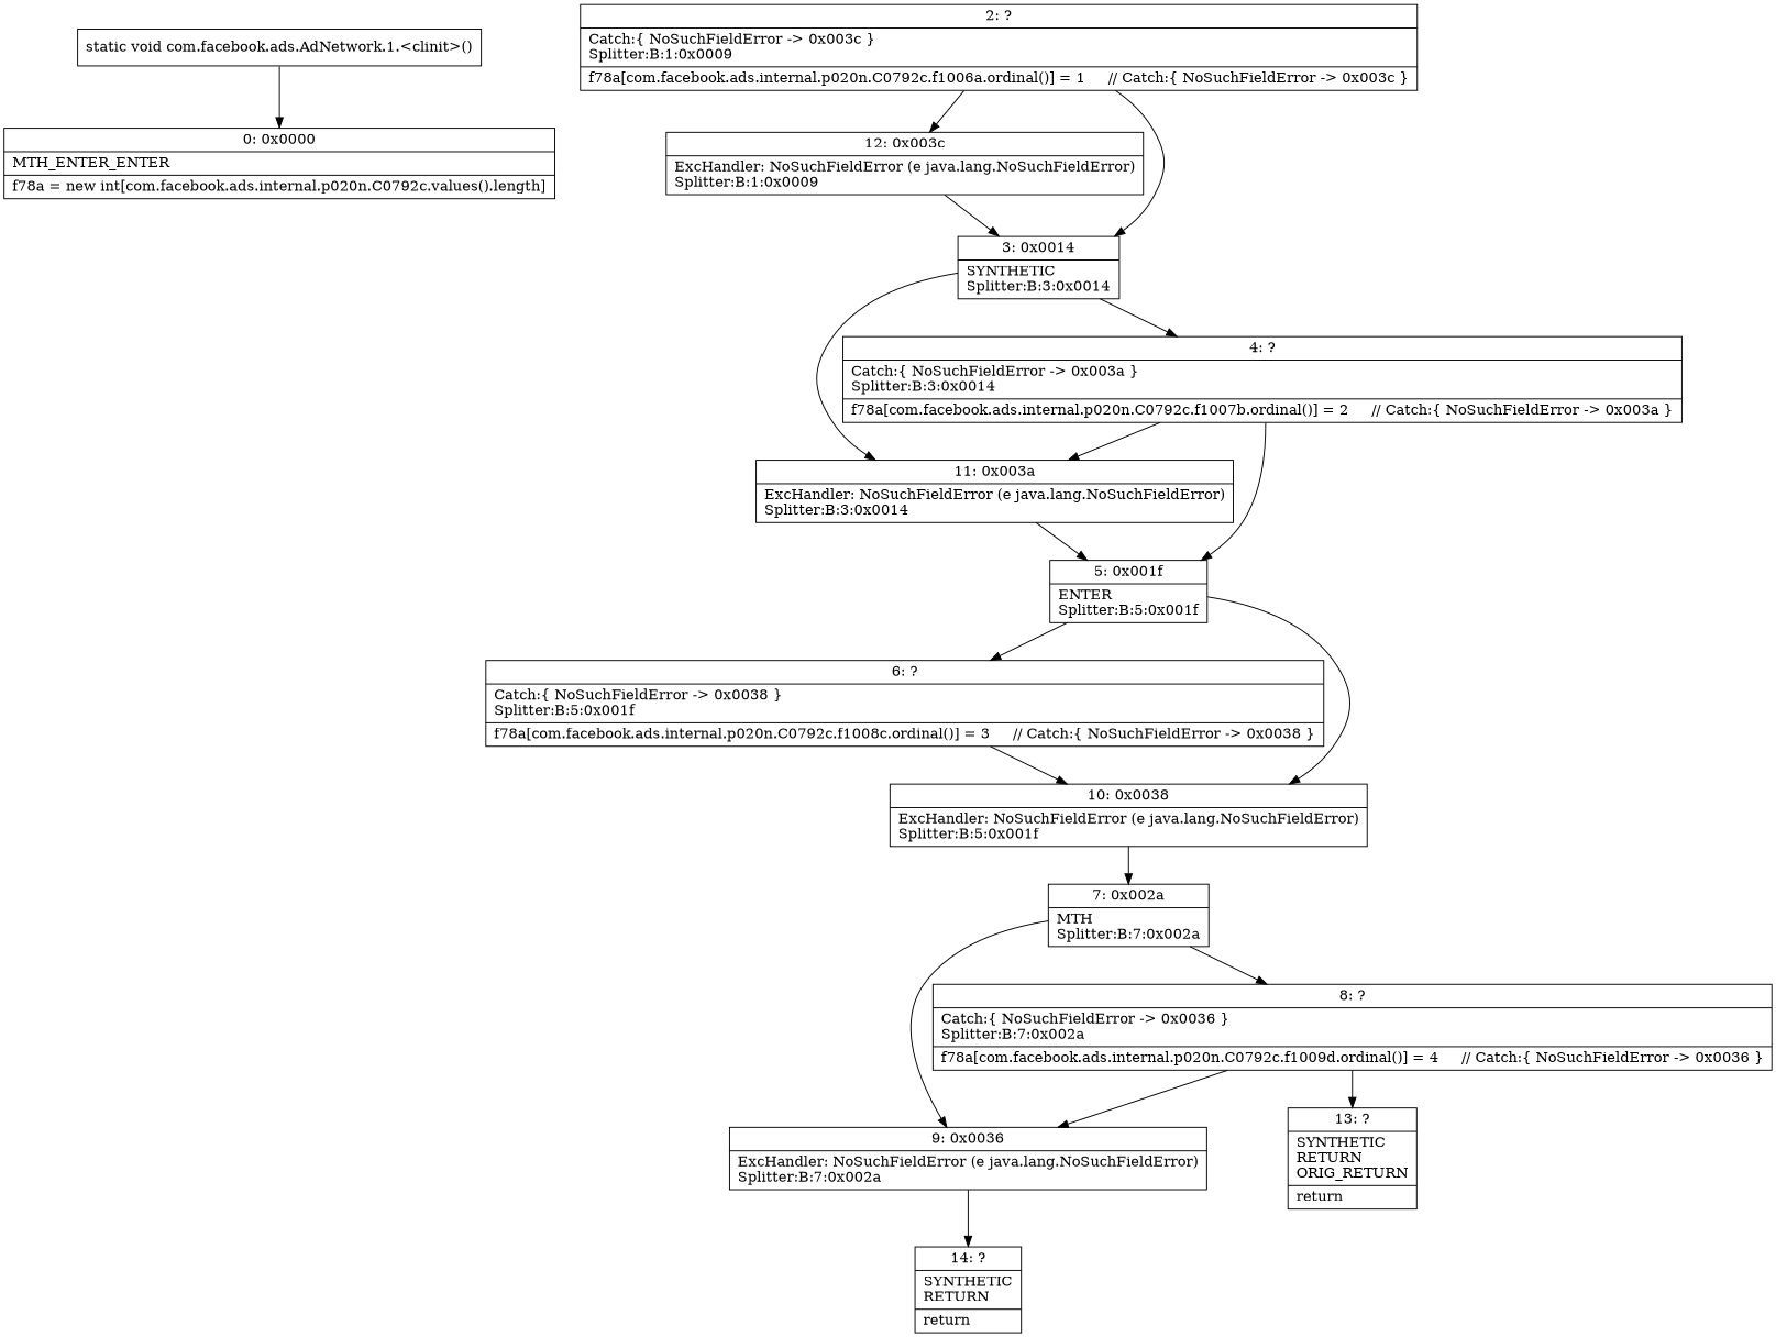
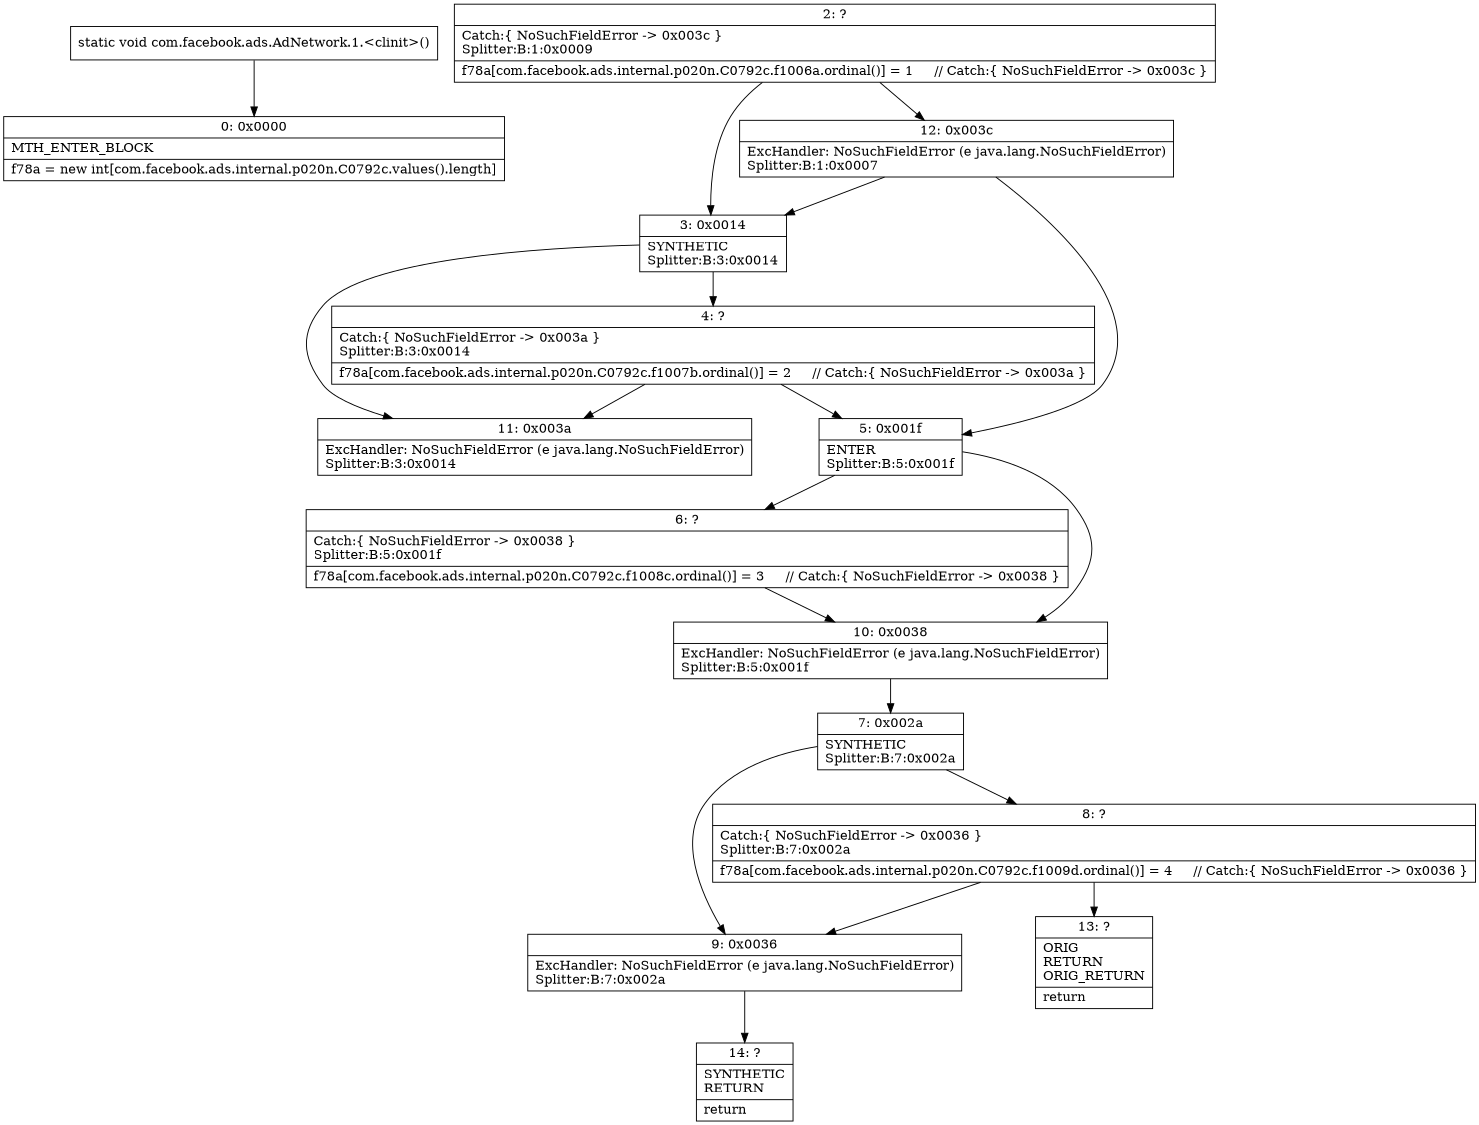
  digraph {
    node [shape=record]
-   n1 [label="{0\:\ 0x0000|MTH_ENTER_ENTER\l|f78a = new int[com.facebook.ads.internal.p020n.C0792c.values().length]\l}"]
+   n1 [label="{0\:\ 0x0000|MTH_ENTER_BLOCK\l|f78a = new int[com.facebook.ads.internal.p020n.C0792c.values().length]\l}"]
    n2 [label="{2\:\ ?|Catch:\{ NoSuchFieldError \-\> 0x003c \}\lSplitter:B:1:0x0009\l|f78a[com.facebook.ads.internal.p020n.C0792c.f1006a.ordinal()] = 1     \/\/ Catch:\{ NoSuchFieldError \-\> 0x003c \}\l}"]
-   n3 [label="{12\:\ 0x003c|ExcHandler: NoSuchFieldError (e java.lang.NoSuchFieldError)\lSplitter:B:1:0x0009\l}"]
+   n3 [label="{12\:\ 0x003c|ExcHandler: NoSuchFieldError (e java.lang.NoSuchFieldError)\lSplitter:B:1:0x0007\l}"]
    n4 [label="{3\:\ 0x0014|SYNTHETIC\lSplitter:B:3:0x0014\l}"]
    n5 [label="{4\:\ ?|Catch:\{ NoSuchFieldError \-\> 0x003a \}\lSplitter:B:3:0x0014\l|f78a[com.facebook.ads.internal.p020n.C0792c.f1007b.ordinal()] = 2     \/\/ Catch:\{ NoSuchFieldError \-\> 0x003a \}\l}"]
    n6 [label="{11\:\ 0x003a|ExcHandler: NoSuchFieldError (e java.lang.NoSuchFieldError)\lSplitter:B:3:0x0014\l}"]
    n7 [label="{5\:\ 0x001f|ENTER\lSplitter:B:5:0x001f\l}"]
    n8 [label="{6\:\ ?|Catch:\{ NoSuchFieldError \-\> 0x0038 \}\lSplitter:B:5:0x001f\l|f78a[com.facebook.ads.internal.p020n.C0792c.f1008c.ordinal()] = 3     \/\/ Catch:\{ NoSuchFieldError \-\> 0x0038 \}\l}"]
    n9 [label="{10\:\ 0x0038|ExcHandler: NoSuchFieldError (e java.lang.NoSuchFieldError)\lSplitter:B:5:0x001f\l}"]
-   n10 [label="{7\:\ 0x002a|MTH\lSplitter:B:7:0x002a\l}"]
+   n10 [label="{7\:\ 0x002a|SYNTHETIC\lSplitter:B:7:0x002a\l}"]
    n11 [label="{8\:\ ?|Catch:\{ NoSuchFieldError \-\> 0x0036 \}\lSplitter:B:7:0x002a\l|f78a[com.facebook.ads.internal.p020n.C0792c.f1009d.ordinal()] = 4     \/\/ Catch:\{ NoSuchFieldError \-\> 0x0036 \}\l}"]
    n12 [label="{9\:\ 0x0036|ExcHandler: NoSuchFieldError (e java.lang.NoSuchFieldError)\lSplitter:B:7:0x002a\l}"]
-   n13 [label="{13\:\ ?|SYNTHETIC\lRETURN\lORIG_RETURN\l|return\l}"]
+   n13 [label="{13\:\ ?|ORIG\lRETURN\lORIG_RETURN\l|return\l}"]
    n14 [label="{14\:\ ?|SYNTHETIC\lRETURN\l|return\l}"]
    n15 [label="{static void com.facebook.ads.AdNetwork.1.\<clinit\>() }"]
    n2 -> n3
    n2 -> n4
    n3 -> n4
    n4 -> n5
    n4 -> n6
    n5 -> n6
    n5 -> n7
-   n6 -> n7
+   n3 -> n7
    n7 -> n8
    n7 -> n9
    n8 -> n9
    n9 -> n10
    n10 -> n11
    n10 -> n12
    n11 -> n12
    n11 -> n13
    n12 -> n14
    n15 -> n1
  }
